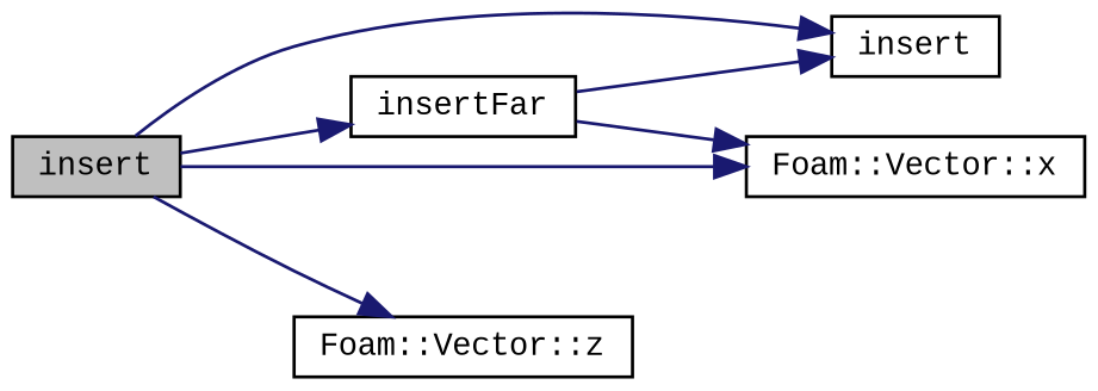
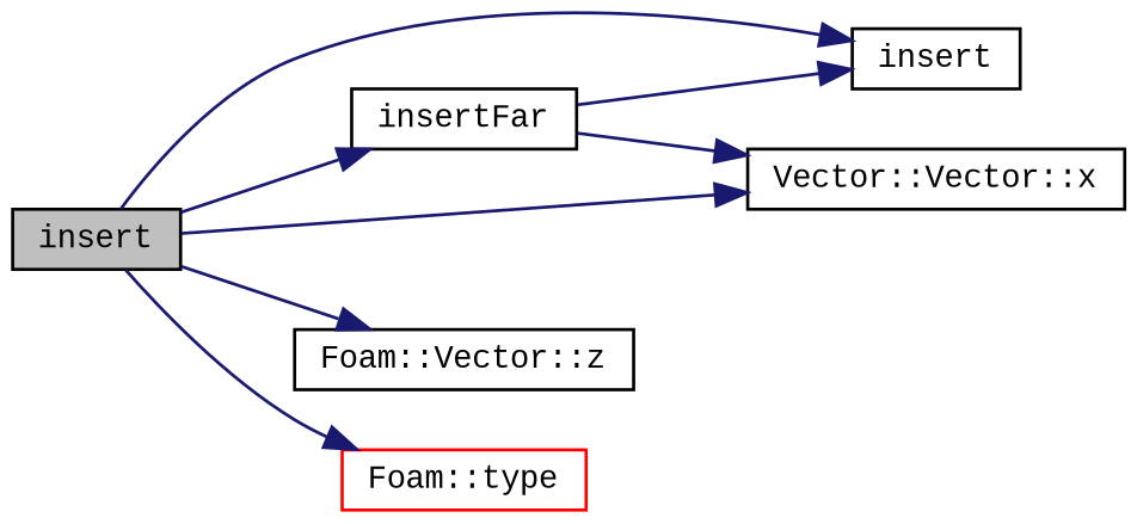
  digraph {
    fontname="Liberation Mono"
    rankdir=LR
    node [color=black fontname="Liberation Mono" fontsize=10 shape=record]
    edge [color=midnightblue fontname="Liberation Mono" fontsize=10 labelfontname=FreeSans labelfontsize=10 style=solid]
    n1 [fillcolor=grey75 fontcolor=black height=0.2 label=insert style=filled width=0.4]
    n2 [height=0.2 label=insert width=0.4]
    n3 [height=0.2 label=insertFar width=0.4]
-   n4 [height=0.2 label="Foam::Vector::x" width=0.4]
+   n4 [height=0.2 label="Vector::Vector::x" width=0.4]
    n5 [height=0.2 label="Foam::Vector::z" width=0.4]
+   n6 [color=red height=0.2 label="Foam::type" width=0.4]
    n1 -> n2
    n1 -> n3
    n1 -> n4
    n1 -> n5
+   n1 -> n6
    n3 -> n2
    n3 -> n4
  }
